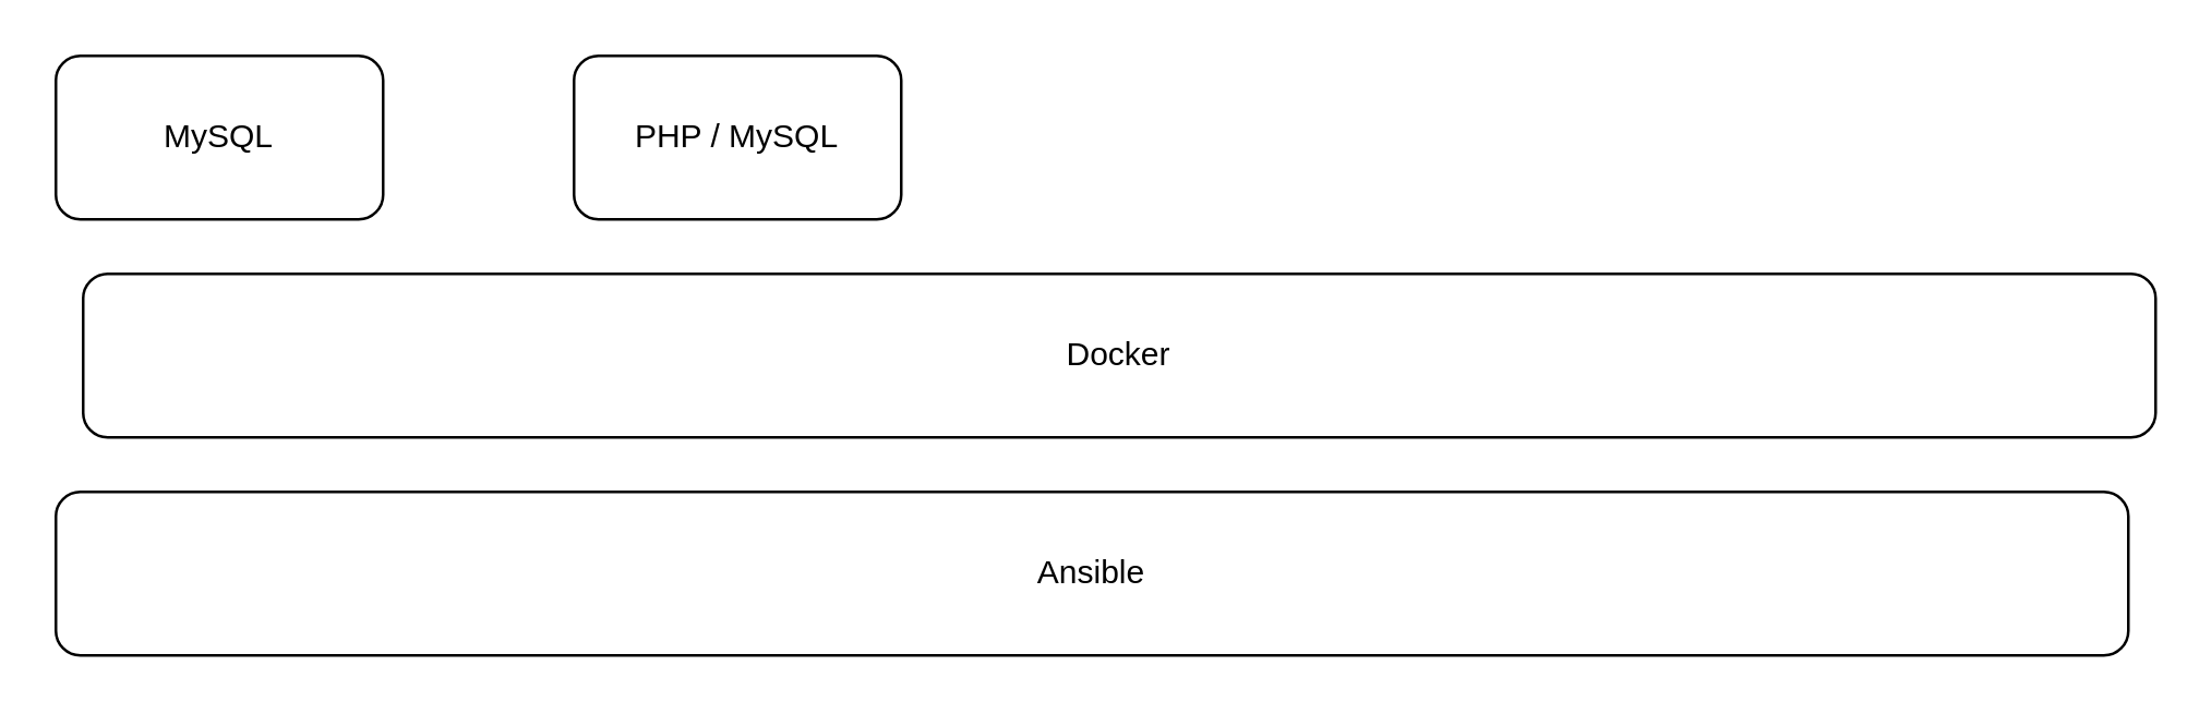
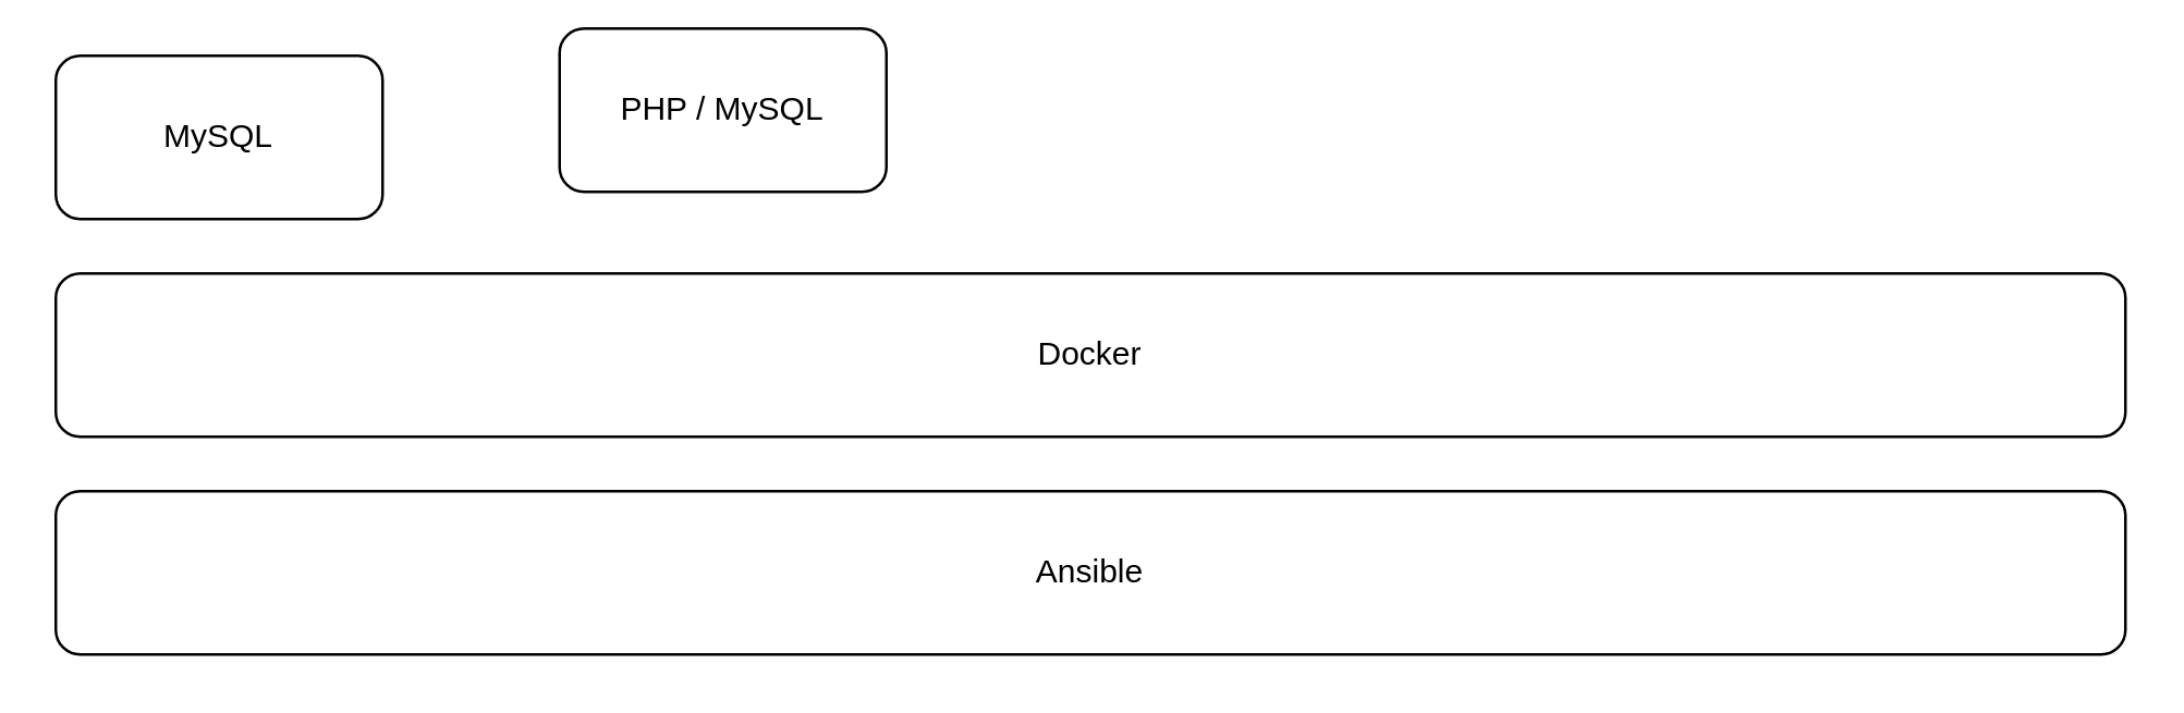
  <mxCell id="0" />
  <mxCell id="1" parent="0" />
- <mxCell id="2" value="Docker" style="rounded=1;whiteSpace=wrap;html=1;" vertex="1" parent="1"><mxGeometry x="30" y="100" width="760" height="60" as="geometry" /></mxCell>
+ <mxCell id="2" value="Docker" style="rounded=1;whiteSpace=wrap;html=1;" vertex="1" parent="1"><mxGeometry x="20" y="100" width="760" height="60" as="geometry" /></mxCell>
  <mxCell id="3" value="MySQL" style="rounded=1;whiteSpace=wrap;html=1;" vertex="1" parent="1"><mxGeometry x="20" y="20" width="120" height="60" as="geometry" /></mxCell>
- <mxCell id="4" value="PHP / MySQL" style="rounded=1;whiteSpace=wrap;html=1;" vertex="1" parent="1"><mxGeometry x="210" y="20" width="120" height="60" as="geometry" /></mxCell>
+ <mxCell id="4" value="PHP / MySQL" style="rounded=1;whiteSpace=wrap;html=1;" vertex="1" parent="1"><mxGeometry x="205" y="10" width="120" height="60" as="geometry" /></mxCell>
  <mxCell id="5" value="Ansible" style="rounded=1;whiteSpace=wrap;html=1;" vertex="1" parent="1"><mxGeometry x="20" y="180" width="760" height="60" as="geometry" /></mxCell>
